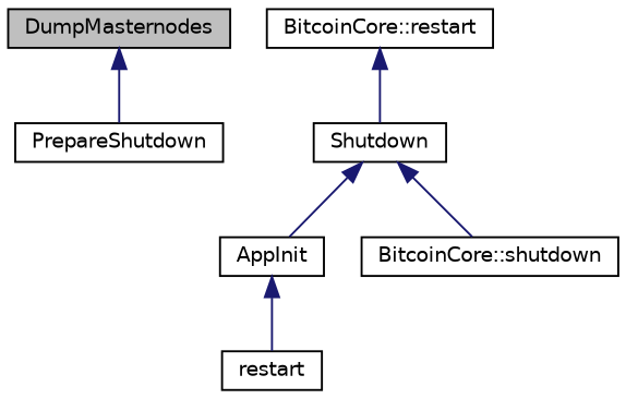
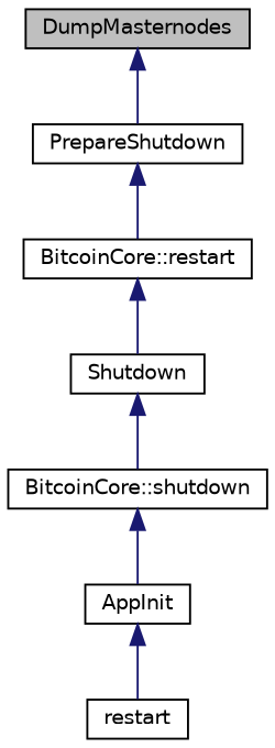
  digraph {
    rankdir=TB
    node [color=black fillcolor=white fontname=Helvetica fontsize=10 shape=record style=filled]
    edge [color=midnightblue dir=back fontname=Helvetica fontsize=10 labelfontname=Helvetica labelfontsize=10 style=solid]
    n1 [fillcolor=grey75 fontcolor=black height=0.2 label=DumpMasternodes width=0.4]
    n2 [height=0.2 label=PrepareShutdown width=0.4]
    n3 [height=0.2 label="BitcoinCore::restart" width=0.4]
    n4 [height=0.2 label=Shutdown width=0.4]
    n5 [height=0.2 label=AppInit width=0.4]
    n6 [height=0.2 label="BitcoinCore::shutdown" width=0.4]
    n7 [height=0.2 label=restart width=0.4]
    n1 -> n2
+   n2 -> n3
    n3 -> n4
-   n4 -> n5
+   n6 -> n5
    n4 -> n6
    n5 -> n7
  }
